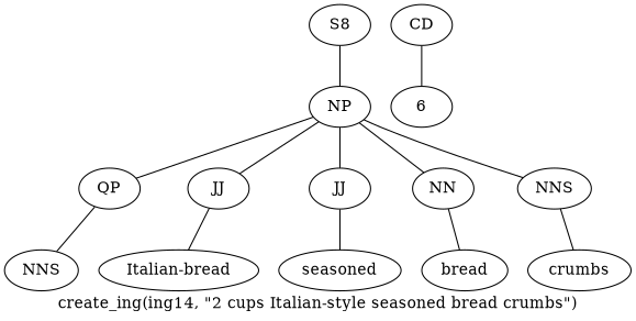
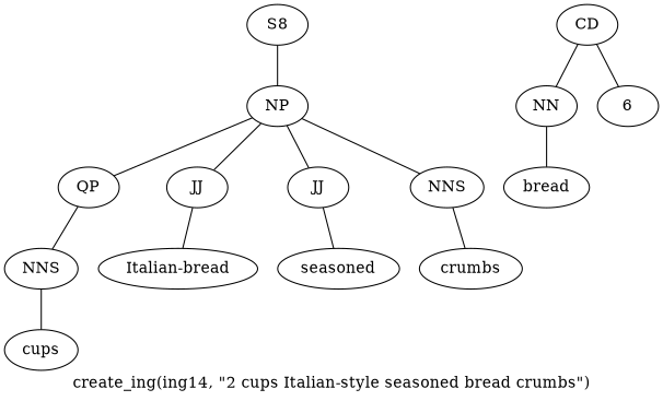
  graph {
    label="create_ing(ing14, \"2 cups Italian-style seasoned bread crumbs\")"
    n1 [label=S8]
    n2 [label=NP]
    n3 [label=QP]
    n4 [label=JJ]
    n5 [label=JJ]
    n6 [label=NN]
    n7 [label=NNS]
    n8 [label=NNS]
    n9 [label="Italian-bread"]
    n10 [label=seasoned]
    n11 [label=bread]
    n12 [label=crumbs]
    n13 [label=CD]
    n14 [label=6]
+   n15 [label=cups]
    n1 -- n2
    n2 -- n3
    n2 -- n4
    n2 -- n5
-   n2 -- n6
+   n13 -- n6
    n2 -- n7
    n3 -- n8
    n4 -- n9
    n5 -- n10
    n6 -- n11
    n7 -- n12
+   n8 -- n15
    n13 -- n14
  }
